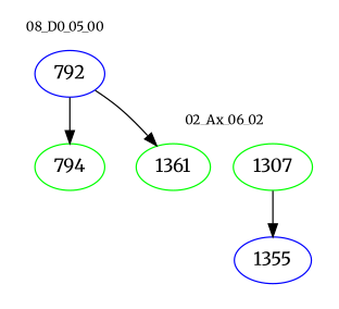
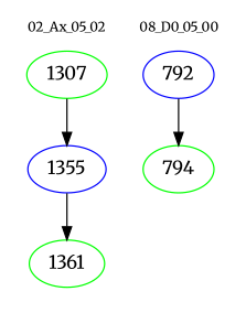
  digraph {
    fontname=Merriweather
    node [color=green fontname=Merriweather]
    edge [color=black fontname=Merriweather]
    n1 [color=blue label=1355]
    n2 [label=1307]
    n3 [label=1361]
    n4 [color=blue label=792]
    n5 [label=794]
    subgraph cluster_1 {
      color=white
      fontsize=10
-     label="02_Ax_06_02"
+     label="02_Ax_05_02"
      n1
      n2
      n3
    }
    subgraph cluster_2 {
      color=white
      fontsize=10
      label="08_D0_05_00"
      n4
      n5
    }
-   n4 -> n3
+   n1 -> n3
    n2 -> n1
    n4 -> n5
  }
